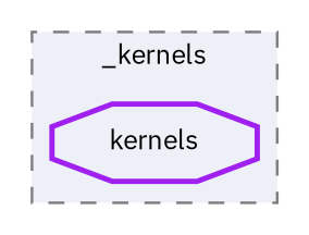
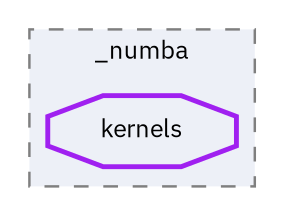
  digraph {
    compound=true
    fontname="IBM Plex Sans"
    n1 [color=purple fillcolor="#edf0f7" fontname="IBM Plex Sans" fontsize=10 height=0.2 label=kernels shape=octagon style="filled,bold" width=0.4]
    subgraph cluster_1 {
      bgcolor="#edf0f7"
      fontsize=10
-     label=_kernels
+     label=_numba
      pencolor=grey50
      style="filled,dashed"
      n1
    }
  }
